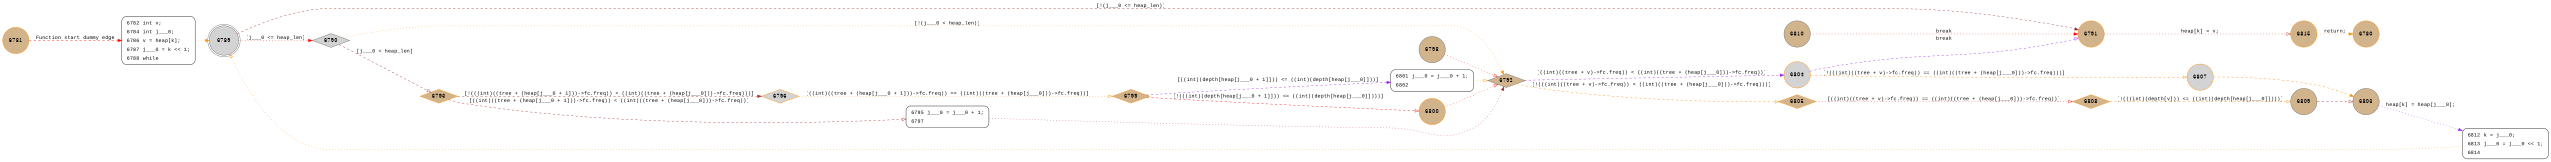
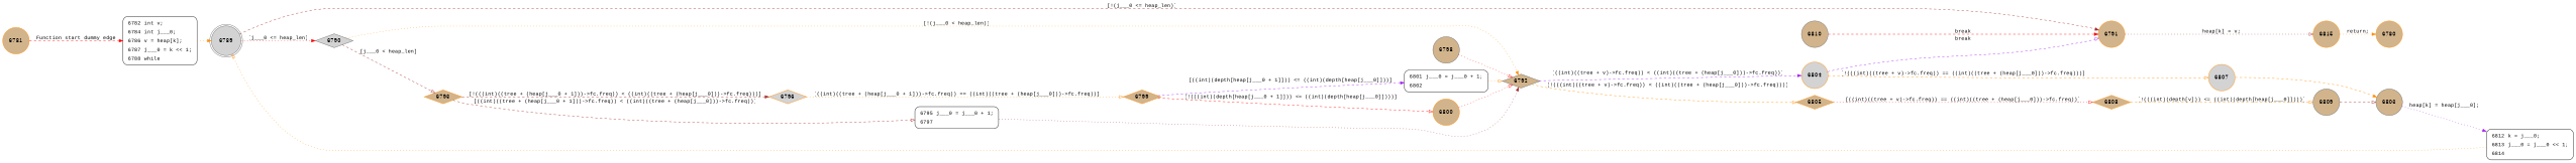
  digraph {
    rankdir=LR
    node [fillcolor=tan shape=circle style=filled color=darkorange]
    edge [arrowhead=onormal color=darkorange style=dashed fontname="Courier New"]
    n1 [fillcolor=white fontname="Courier New" label=<<table border="0" cellborder="0" cellpadding="3" bgcolor="white"><tr><td align="right">6782</td><td align="left">int v;</td></tr><tr><td align="right">6784</td><td align="left">int j___0;</td></tr><tr><td align="right">6786</td><td align="left">v = heap[k];</td></tr><tr><td align="right">6787</td><td align="left">j___0 = k &lt;&lt; 1;</td></tr><tr><td align="right">6788</td><td align="left">while</td></tr></table>> penwidth=1 shape=Mrecord style="filled,bold" color=""]
    6781
    6789 [color=gray40 fillcolor=lightgrey shape=doublecircle]
    6791
    6790 [color=gray40 fillcolor=lightgrey shape=diamond]
    6815
    6792 [color=gray40 shape=diamond]
    6793 [shape=diamond]
    6780
    6805 [shape=diamond]
    6804 [fillcolor=lightgrey]
    6796 [fillcolor=lightgrey shape=diamond]
    n13 [fillcolor=white fontname="Courier New" label=<<table border="0" cellborder="0" cellpadding="3" bgcolor="white"><tr><td align="right">6795</td><td align="left">j___0 = j___0 + 1;</td></tr><tr><td align="right">6797</td><td align="left"></td></tr></table>> penwidth=1 shape=Mrecord style="filled,bold" color=""]
    6808 [shape=diamond]
    6807 [fillcolor=lightgrey]
    6799 [shape=diamond]
    6798 [color=gray40]
    6800
    n19 [fillcolor=white fontname="Courier New" label=<<table border="0" cellborder="0" cellpadding="3" bgcolor="white"><tr><td align="right">6801</td><td align="left">j___0 = j___0 + 1;</td></tr><tr><td align="right">6802</td><td align="left"></td></tr></table>> penwidth=1 shape=Mrecord style="filled,bold" color=""]
    6803 [color=gray40]
    6809 [color=gray40]
    n22 [fillcolor=white fontname="Courier New" label=<<table border="0" cellborder="0" cellpadding="3" bgcolor="white"><tr><td align="right">6812</td><td align="left">k = j___0;</td></tr><tr><td align="right">6813</td><td align="left">j___0 = j___0 &lt;&lt; 1;</td></tr><tr><td align="right">6814</td><td align="left"></td></tr></table>> penwidth=1 shape=Mrecord style="filled,bold" color=""]
    6810 [color=gray40]
    n1 -> 6789 [arrowhead=normal style=dotted fontname=""]
    6781 -> n1 [arrowhead=normal color=red label="Function start dummy edge"]
    6789 -> 6791 [arrowhead=normal color=brown label="[!(j___0 <= heap_len)]"]
    6789 -> 6790 [arrowhead=normal color=red label="[j___0 <= heap_len]" style=dotted]
    6791 -> 6815 [color=brown label="heap[k] = v;" style=dotted]
    6790 -> 6792 [arrowhead=normal label="[!(j___0 < heap_len)]" style=dotted]
    6790 -> 6793 [color=brown label="[j___0 < heap_len]"]
    6815 -> 6780 [arrowhead=normal label="return;" style=dotted]
    6792 -> 6805 [label="[!(((int)((tree + v)->fc.freq)) < ((int)((tree + (heap[j___0]))->fc.freq)))]"]
    6792 -> 6804 [arrowhead=normal color=purple label="[((int)((tree + v)->fc.freq)) < ((int)((tree + (heap[j___0]))->fc.freq))]"]
    6793 -> 6796 [arrowhead=normal color=brown label="[!(((int)((tree + (heap[j___0 + 1]))->fc.freq)) < ((int)((tree + (heap[j___0]))->fc.freq)))]"]
    6793 -> n13 [color=brown label="[((int)((tree + (heap[j___0 + 1]))->fc.freq)) < ((int)((tree + (heap[j___0]))->fc.freq))]"]
    6805 -> 6808 [color=red label="[((int)((tree + v)->fc.freq)) == ((int)((tree + (heap[j___0]))->fc.freq))]" style=dotted]
    6804 -> 6791 [color=purple label=break]
    6804 -> 6807 [label="[!(((int)((tree + v)->fc.freq)) == ((int)((tree + (heap[j___0]))->fc.freq)))]"]
    6796 -> 6799 [label="[((int)((tree + (heap[j___0 + 1]))->fc.freq)) == ((int)((tree + (heap[j___0]))->fc.freq))]" style=dotted]
    n13 -> 6792 [arrowhead=normal color=brown style=dotted fontname=""]
    6808 -> 6809 [label="[!(((int)(depth[v])) <= ((int)(depth[heap[j___0]])))]"]
    6807 -> 6803 [arrowhead=normal]
    6799 -> 6800 [color=red label="[!(((int)(depth[heap[j___0 + 1]])) <= ((int)(depth[heap[j___0]])))]"]
    6799 -> n19 [arrowhead=normal color=purple label="[((int)(depth[heap[j___0 + 1]])) <= ((int)(depth[heap[j___0]]))]"]
    6798 -> 6792 [color=red style=dotted]
    6800 -> 6792 [color=red style=dotted]
    n19 -> 6792 [style=dotted fontname=""]
    6803 -> n22 [arrowhead=normal color=purple label="heap[k] = heap[j___0];" style=dotted]
    6809 -> 6803 [color=brown]
    n22 -> 6789 [style=dotted fontname=""]
-   6810 -> 6791 [arrowhead=normal color=red label=break style=dotted]
+   6810 -> 6791 [arrowhead=normal color=red label=break]
  }
